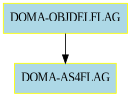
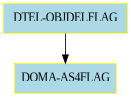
  digraph {
    fontname="Liberation Serif"
    node [color=yellow shape=box style=filled fillcolor=lightblue fontname="Liberation Serif"]
-   "DTEL-OBJDELFLAG" [label="DOMA-OBJDELFLAG"]
+   "DTEL-OBJDELFLAG"
    "DOMA-AS4FLAG"
    "DTEL-OBJDELFLAG" -> "DOMA-AS4FLAG" [fontname="Liberation Serif"]
  }
